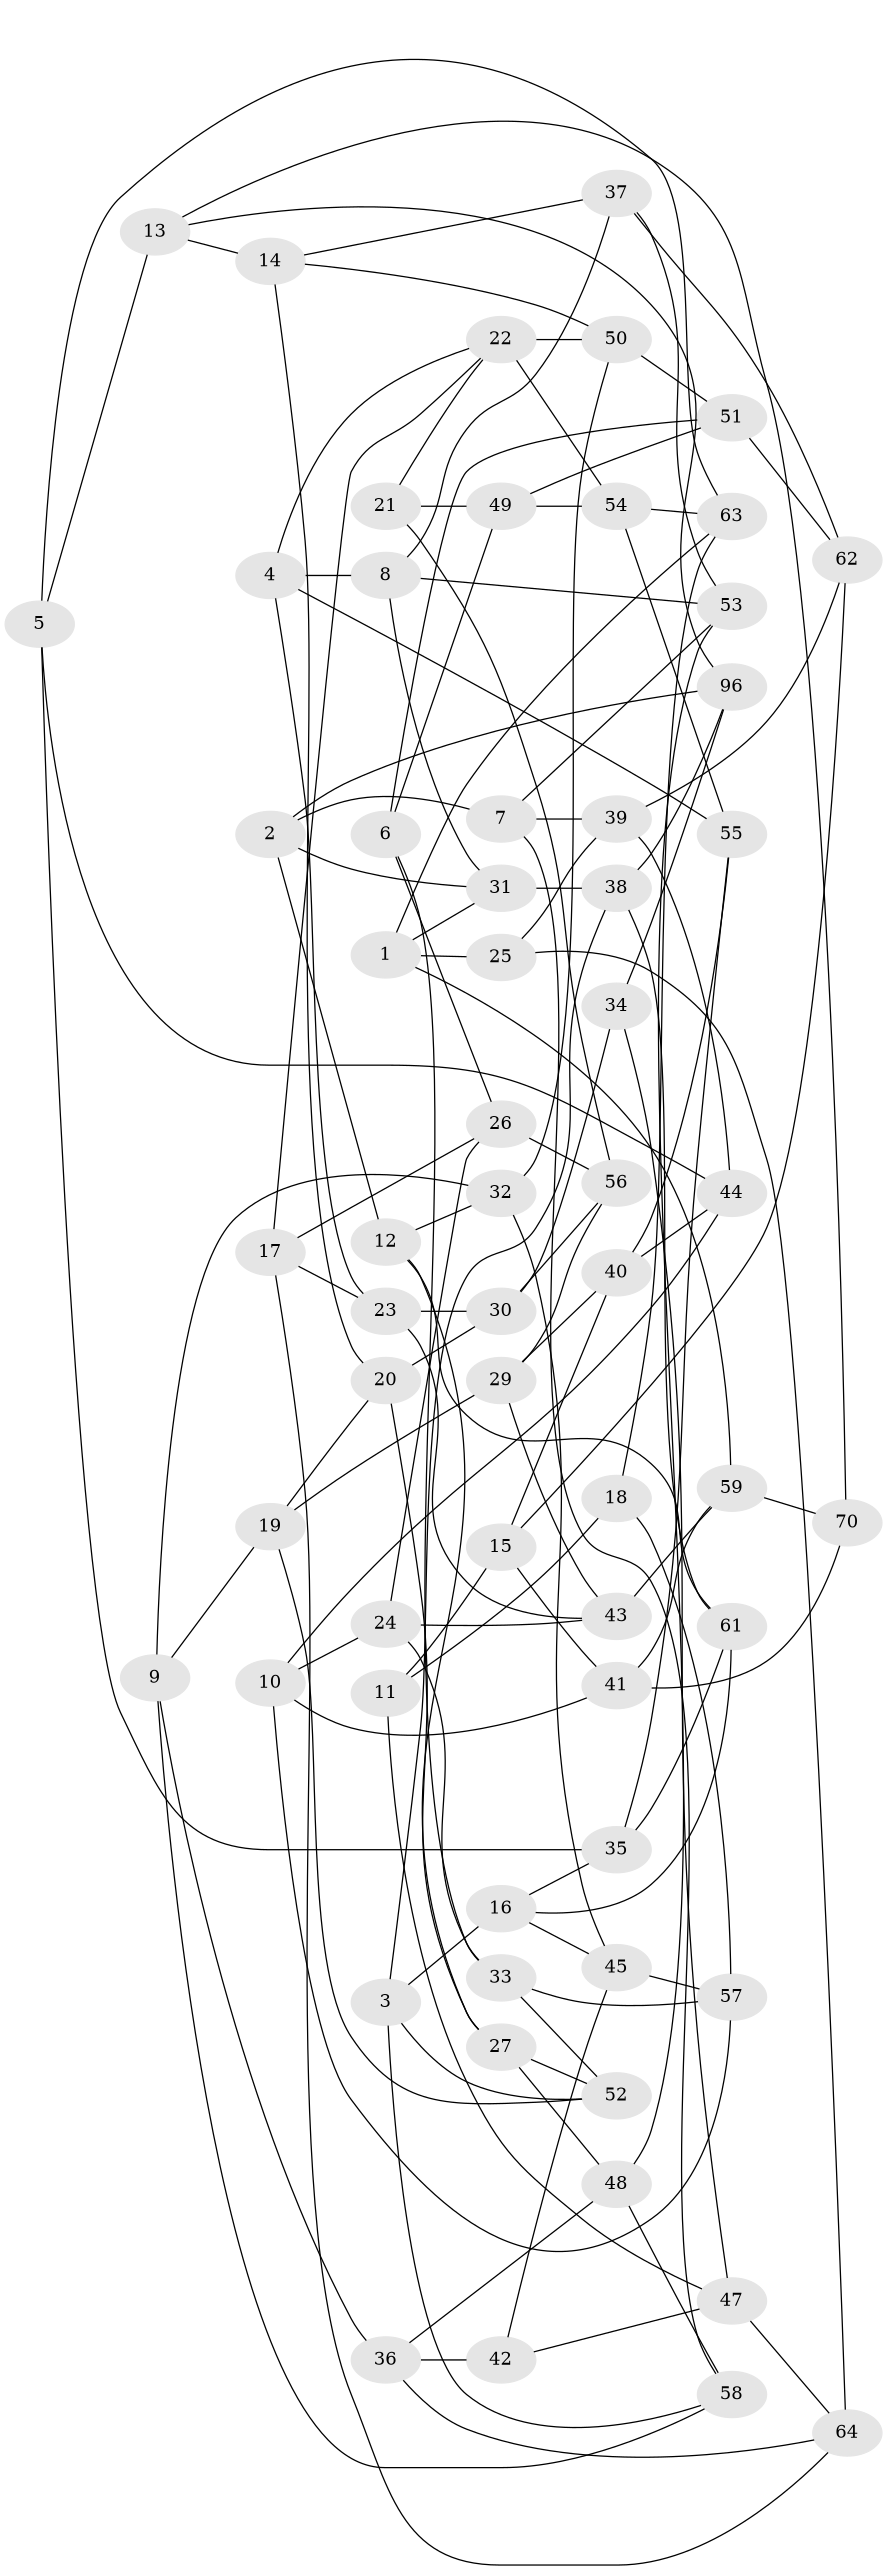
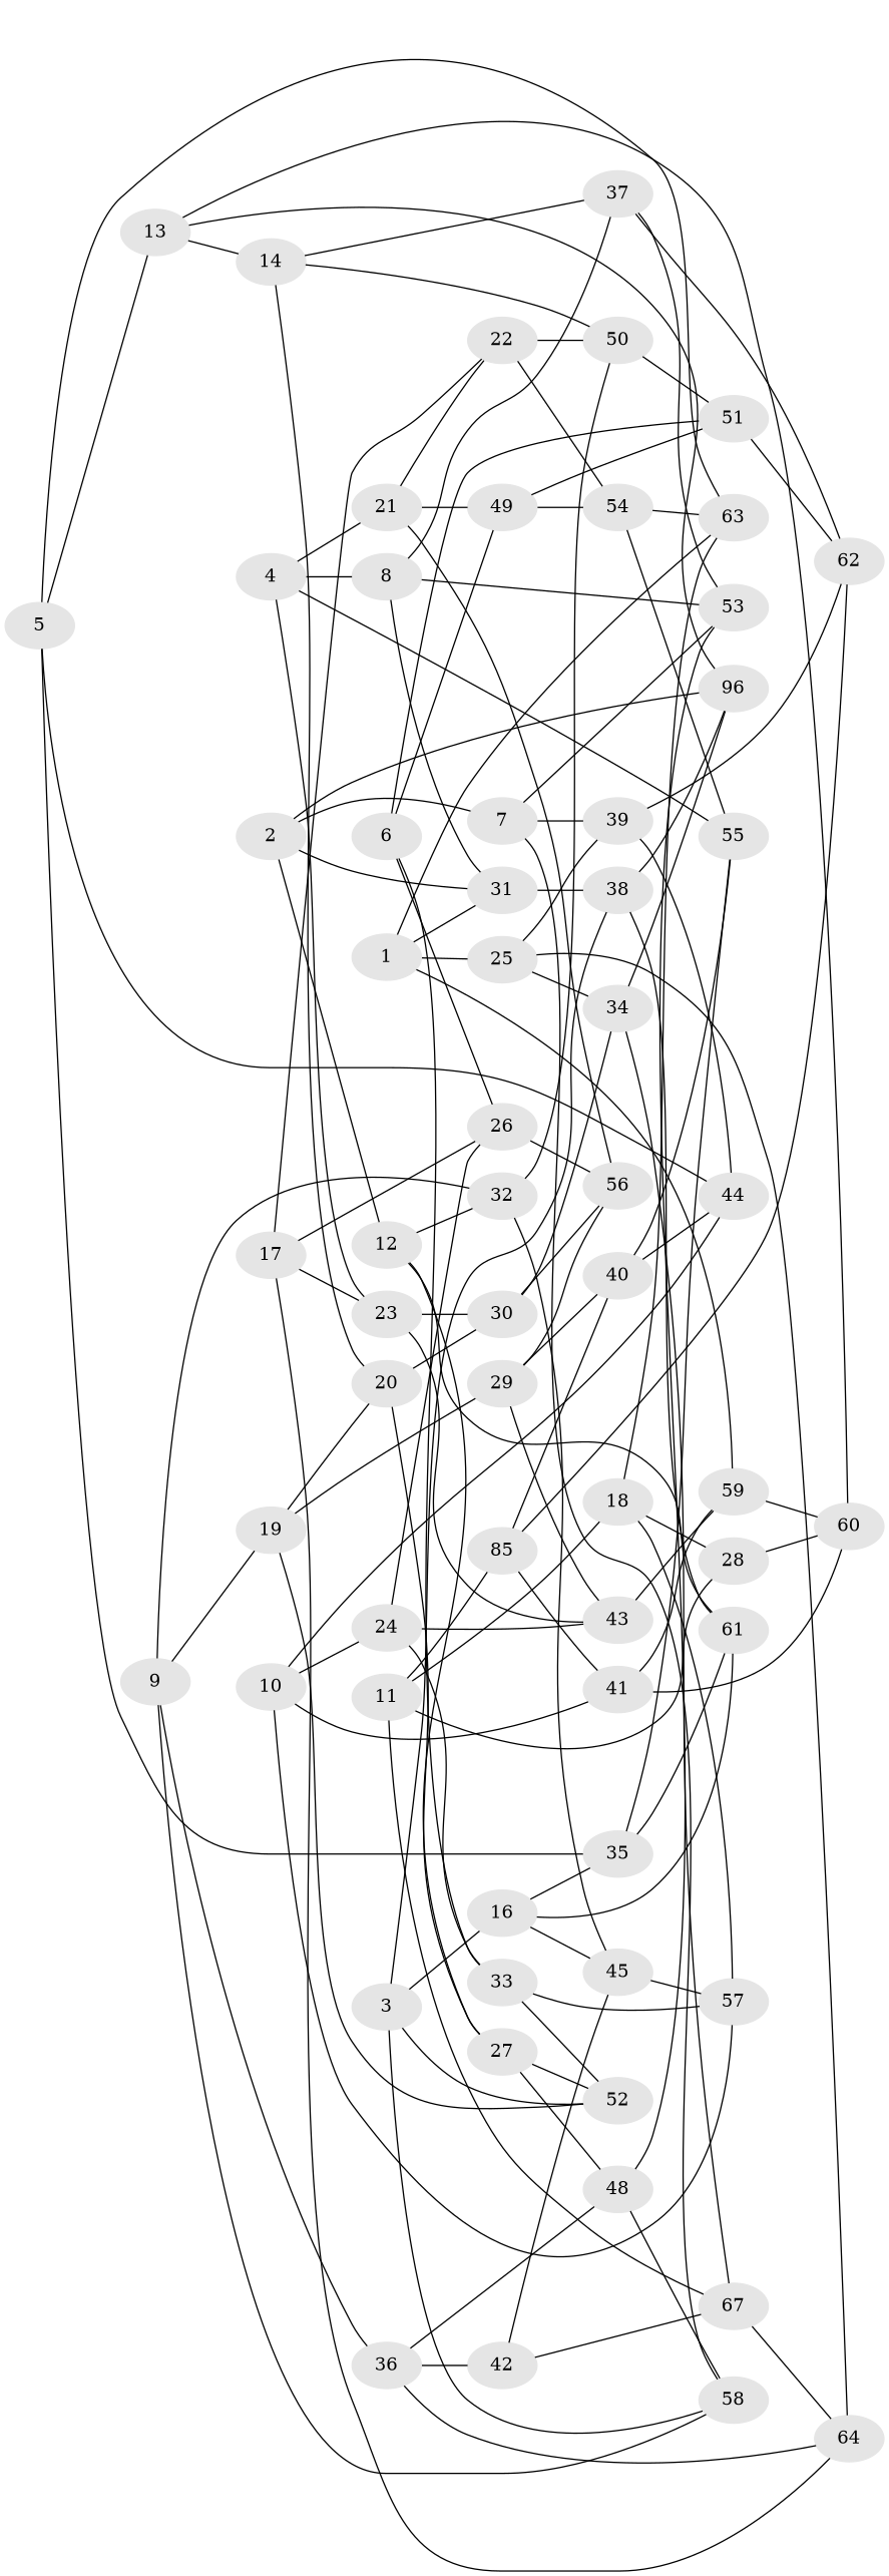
  graph {
    rankdir=LR
    node [color=gray90 style=filled]
    1
    25
    31
    59
    63
    39
    64
    34
    38
-   60 [label=70]
+   60
    2
    7
    12
    n14 [label=96]
    58
    53
    32
    27
    61
    3
    16
    52
    35
    45
    4
    8
    21
    23
    55
    37
    49
    22
    56
    30
    43
    5
    13
    44
    14
    6
    26
    33
    51
    57
    54
    62
    9
    19
    36
    20
    29
    50
    48
    42
    10
    24
    41
    11
-   15
+   15 [label=85]
    18
-   47
+   28
+   47 [label=67]
    40
    17
    1 -- 25
    1 -- 31
    1 -- 59
    1 -- 63
    25 -- 39
    25 -- 64
+   25 -- 34
    31 -- 38
    59 -- 60
    39 -- 44
    39 -- 62
    34 -- n14
    34 -- 47
    38 -- n14
    38 -- 61
    2 -- 31
    2 -- 7
    2 -- 12
    2 -- n14
    7 -- 39
    7 -- 58
    7 -- 53
    12 -- 32
    12 -- 27
    12 -- 61
    32 -- 45
    32 -- 50
    27 -- 52
    27 -- 48
    3 -- 38
    3 -- 58
    3 -- 16
    3 -- 52
    16 -- 61
    16 -- 35
    16 -- 45
    35 -- 61
    35 -- 55
    45 -- 57
    4 -- 8
-   4 -- 22
+   4 -- 21
    4 -- 23
    4 -- 55
    8 -- 31
    8 -- 53
    8 -- 37
    21 -- 49
    21 -- 22
    21 -- 56
    23 -- 30
    23 -- 43
    37 -- 53
    37 -- 62
    49 -- 51
    49 -- 54
    22 -- 54
    22 -- 50
    30 -- 34
    30 -- 56
    43 -- 59
    5 -- 63
    5 -- 35
    5 -- 13
    5 -- 44
    13 -- 60
    13 -- n14
    13 -- 14
    14 -- 37
    14 -- 20
    14 -- 50
    6 -- 49
    6 -- 26
    6 -- 33
    6 -- 51
    26 -- 56
    33 -- 52
    33 -- 57
    51 -- 62
    54 -- 63
    54 -- 55
    9 -- 58
    9 -- 32
    9 -- 19
    9 -- 36
    19 -- 52
    19 -- 20
    19 -- 29
    36 -- 64
    36 -- 48
    36 -- 42
    20 -- 27
    20 -- 30
    29 -- 56
    29 -- 43
    29 -- 40
    50 -- 51
    48 -- 58
    48 -- 53
    42 -- 45
    42 -- 47
    10 -- 44
    10 -- 57
    10 -- 24
    10 -- 41
    24 -- 43
    24 -- 26
    24 -- 33
    41 -- 59
    41 -- 60
    11 -- 15
    11 -- 18
+   11 -- 28
    11 -- 47
    15 -- 62
    15 -- 41
    15 -- 40
    18 -- 63
    18 -- 57
+   18 -- 28
+   28 -- 60
    47 -- 64
    40 -- 55
    40 -- 44
    17 -- 64
    17 -- 23
    17 -- 22
    17 -- 26
  }
